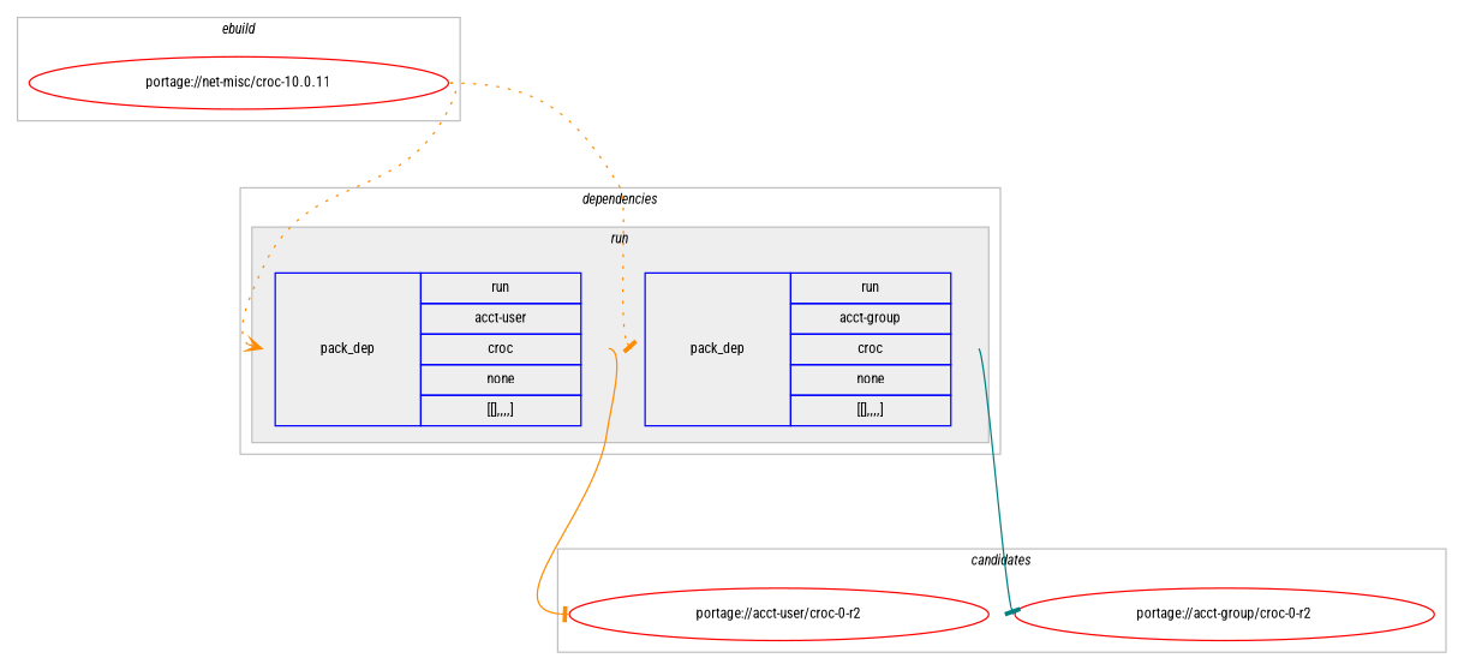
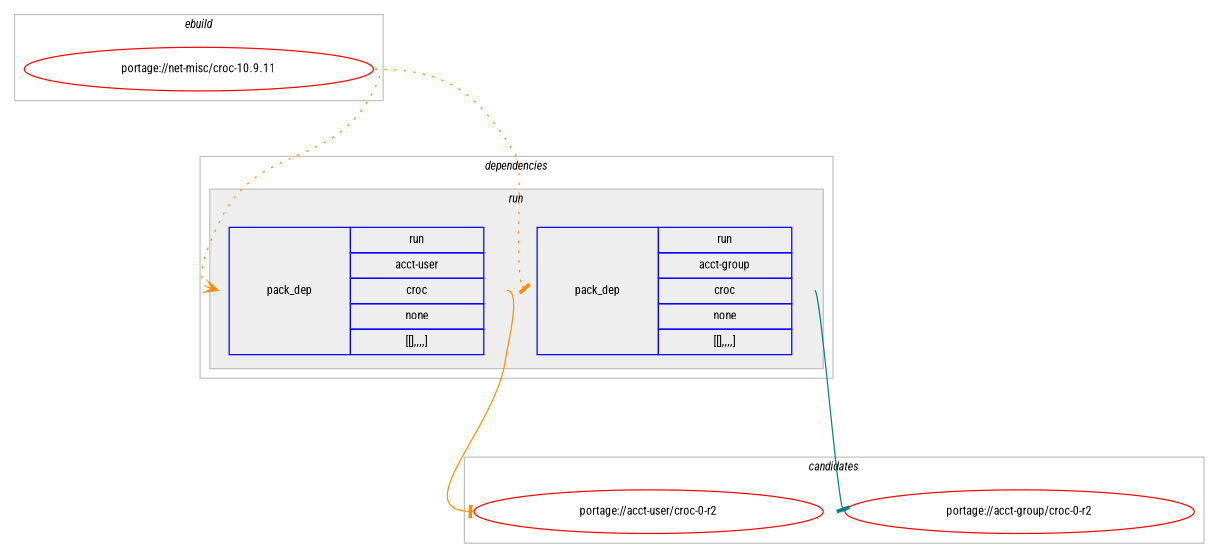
  digraph {
    compound=true
    concentrate=true
    fontname="Roboto Condensed"
    fontsize=10
    newrank=true
    rankdir=TB
    ranksep=1.5
    node [color=red fontname="Roboto Condensed" fontsize=10]
    edge [arrowhead=tee headport=w style=dotted tailport=e weight=20 color=darkorange fontname="Roboto Condensed"]
-   n1 [label="portage://net-misc/croc-10.0.11" width=4]
+   n1 [label="portage://net-misc/croc-10.9.11" width=4]
    n2 [color=blue label=<<TABLE BORDER="0" CELLBORDER="1" CELLSPACING="0" CELLPADDING="4" WIDTH="220"><TR><TD ROWSPAN="6" CELLPADDING="30">pack_dep</TD></TR><TR><TD WIDTH="110">run</TD></TR><TR><TD>acct-group</TD></TR><TR><TD>croc</TD></TR><TR><TD>none</TD></TR><TR><TD>[[],,,,]</TD></TR></TABLE>> shape=none]
    n3 [color=blue label=<<TABLE BORDER="0" CELLBORDER="1" CELLSPACING="0" CELLPADDING="4" WIDTH="220"><TR><TD ROWSPAN="6" CELLPADDING="30">pack_dep</TD></TR><TR><TD WIDTH="110">run</TD></TR><TR><TD>acct-user</TD></TR><TR><TD>croc</TD></TR><TR><TD>none</TD></TR><TR><TD>[[],,,,]</TD></TR></TABLE>> shape=none]
    n4 [label="portage://acct-group/croc-0-r2" width=4]
    n5 [label="portage://acct-user/croc-0-r2" width=4]
    subgraph cluster_1 {
      color=gray
      label=<<i>ebuild</i>>
      n1
    }
    subgraph cluster_2 {
      color=gray
      label=<<i>dependencies</i>>
      subgraph cluster_3 {
        color=gray
        fillcolor="#eeeeee"
        label=<<i>compile</i>>
        style=filled
      }
      subgraph cluster_4 {
        color=gray
        fillcolor="#eeeeee"
        label=<<i>compile and run</i>>
        style=filled
      }
      subgraph cluster_5 {
        color=gray
        fillcolor="#eeeeee"
        label=<<i>run</i>>
        style=filled
        subgraph sub_6 {
          color=gray
          fillcolor="#eeeeee"
          label=<<i>run</i>>
          style=filled
          n2
        }
        subgraph sub_7 {
          color=gray
          fillcolor="#eeeeee"
          label=<<i>run</i>>
          style=filled
          n3
        }
      }
    }
    subgraph cluster_8 {
      color=gray
      label=<<i>candidates</i>>
      rank=same
      subgraph sub_9 {
        color=black
        label=<<i>candidates</i>>
        nodesep=1
        rank=same
        n4
      }
      subgraph sub_10 {
        color=black
        label=<<i>candidates</i>>
        nodesep=1
        rank=same
        n5
      }
    }
    n1 -> n2
    n1 -> n3 [arrowhead=vee]
    n2 -> n4 [style=solid weight=100 color=teal]
    n3 -> n5 [style=solid weight=100]
  }
